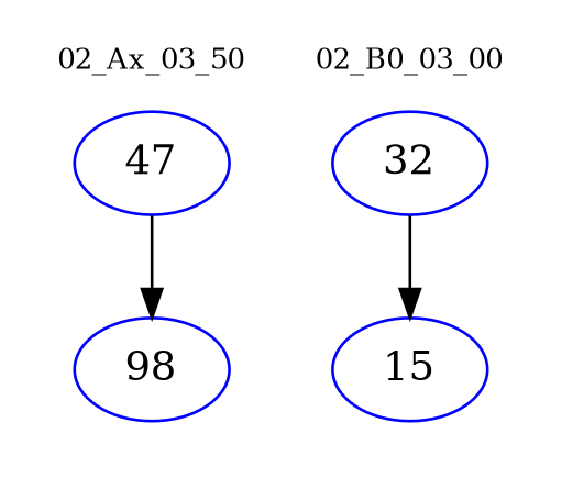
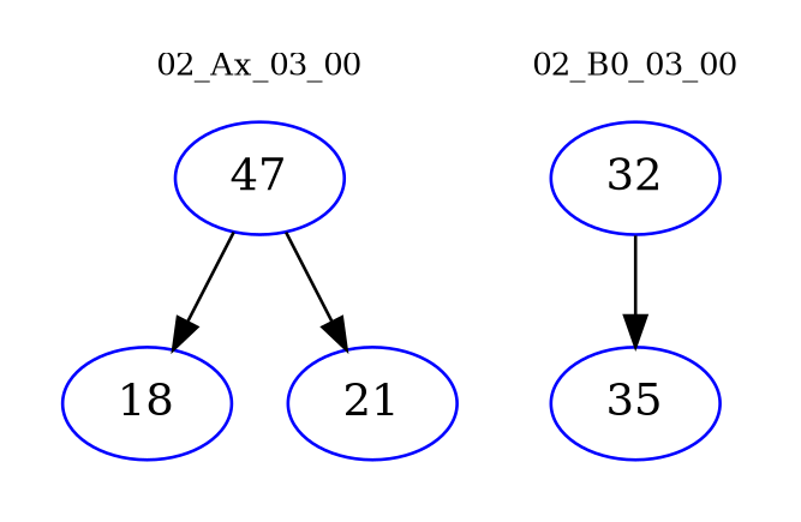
  digraph {
    node [color=blue]
    edge [color=black]
    n1 [label=47]
-   n2 [label=98]
+   n2 [label=18]
+   n3 [label=21]
    n4 [label=32]
-   n5 [label=15]
+   n5 [label=35]
    subgraph cluster_1 {
      color=white
      fontsize=10
-     label="02_Ax_03_50"
+     label="02_Ax_03_00"
      n1
      n2
+     n3
    }
    subgraph cluster_2 {
      color=white
      fontsize=10
      label="02_B0_03_00"
      n4
      n5
    }
    n1 -> n2
+   n1 -> n3
    n4 -> n5
  }
